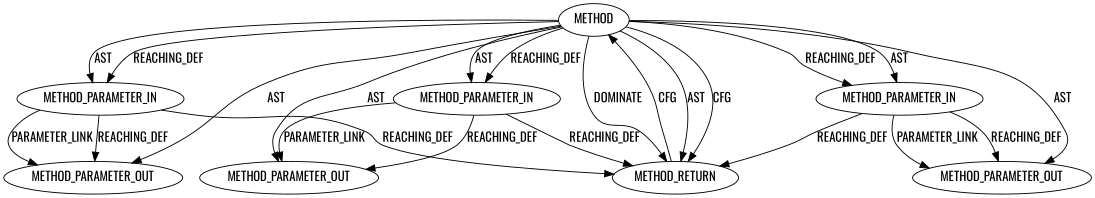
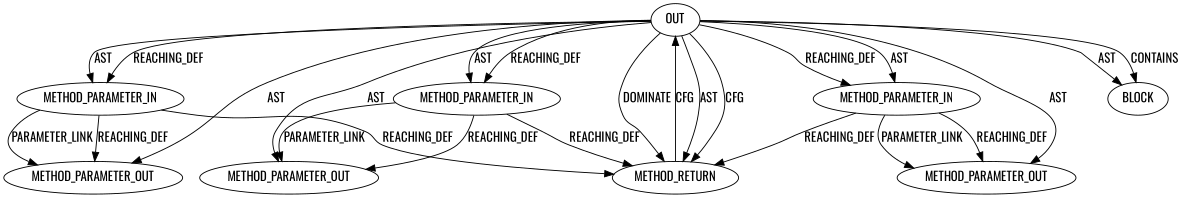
  digraph {
    fontname=Oswald
    node [CODE=p3 EVALUATION_STRATEGY=BY_VALUE IS_VARIADIC=false ORDER=2 TYPE_FULL_NAME=ANY fontname=Oswald]
    edge [fontname=Oswald]
    n1 [INDEX=3 NAME=p3 ORDER=3 label=METHOD_PARAMETER_OUT]
    n2 [CODE=p2 INDEX=2 NAME=p2 label=METHOD_PARAMETER_IN]
    n3 [CODE=RET label=METHOD_RETURN IS_VARIADIC=""]
    n4 [CODE=p2 INDEX=2 NAME=p2 label=METHOD_PARAMETER_OUT]
-   n5 [AST_PARENT_FULL_NAME="<global>" AST_PARENT_TYPE=NAMESPACE_BLOCK CODE="<empty>" FILENAME="<empty>" FULL_NAME=ceph_msg_data_cursor_init IS_EXTERNAL=true NAME=ceph_msg_data_cursor_init ORDER=0 label=METHOD EVALUATION_STRATEGY="" IS_VARIADIC="" TYPE_FULL_NAME=""]
+   n5 [AST_PARENT_FULL_NAME="<global>" AST_PARENT_TYPE=NAMESPACE_BLOCK CODE="<empty>" FILENAME="<empty>" FULL_NAME=ceph_msg_data_cursor_init IS_EXTERNAL=true NAME=ceph_msg_data_cursor_init ORDER=0 label=OUT EVALUATION_STRATEGY="" IS_VARIADIC="" TYPE_FULL_NAME=""]
    n6 [CODE=p1 INDEX=1 NAME=p1 ORDER=1 label=METHOD_PARAMETER_OUT]
+   n7 [ARGUMENT_INDEX=1 CODE="<empty>" ORDER=1 label=BLOCK EVALUATION_STRATEGY="" IS_VARIADIC=""]
    n8 [CODE=p1 INDEX=1 NAME=p1 ORDER=1 label=METHOD_PARAMETER_IN]
    n9 [INDEX=3 NAME=p3 ORDER=3 label=METHOD_PARAMETER_IN]
    n2 -> n3 [VARIABLE=p2 label=REACHING_DEF]
    n2 -> n4 [label=PARAMETER_LINK]
    n2 -> n4 [VARIABLE=p2 label=REACHING_DEF]
    n3 -> n5 [label=CFG]
    n5 -> n1 [label=AST]
    n5 -> n2 [label=REACHING_DEF]
    n5 -> n2 [label=AST]
    n5 -> n3 [label=AST]
    n5 -> n3 [label=CFG]
    n5 -> n3 [label=DOMINATE]
    n5 -> n4 [label=AST]
    n5 -> n6 [label=AST]
+   n5 -> n7 [label=CONTAINS]
+   n5 -> n7 [label=AST]
    n5 -> n8 [label=AST]
    n5 -> n8 [label=REACHING_DEF]
    n5 -> n9 [label=AST]
    n5 -> n9 [label=REACHING_DEF]
    n8 -> n3 [VARIABLE=p1 label=REACHING_DEF]
    n8 -> n6 [VARIABLE=p1 label=REACHING_DEF]
    n8 -> n6 [label=PARAMETER_LINK]
    n9 -> n1 [VARIABLE=p3 label=REACHING_DEF]
    n9 -> n1 [label=PARAMETER_LINK]
    n9 -> n3 [VARIABLE=p3 label=REACHING_DEF]
  }
